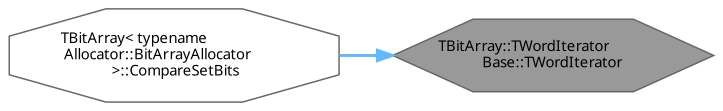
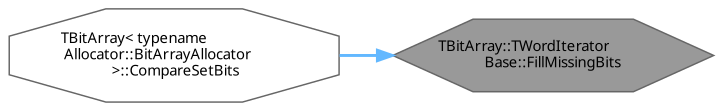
  digraph {
    rankdir=RL
    fontname="Noto Sans"
    node [fontname="Noto Sans" fontsize=10 style=filled]
-   n1 [color=gray40 fillcolor=grey60 fontcolor=black height=0.2 label="TBitArray::TWordIterator\lBase::TWordIterator" shape=hexagon width=0.4]
+   n1 [color=gray40 fillcolor=grey60 fontcolor=black height=0.2 label="TBitArray::TWordIterator\lBase::FillMissingBits" shape=hexagon width=0.4]
    n2 [color=grey40 fillcolor=white height=0.2 label="TBitArray\< typename\l Allocator::BitArrayAllocator\l \>::CompareSetBits" shape=octagon width=0.4]
    n1 -> n2 [color=steelblue1 dir=back fontname="Noto Sans" fontsize=10 labelfontname=Helvetica labelfontsize=10 style=bold]
  }
